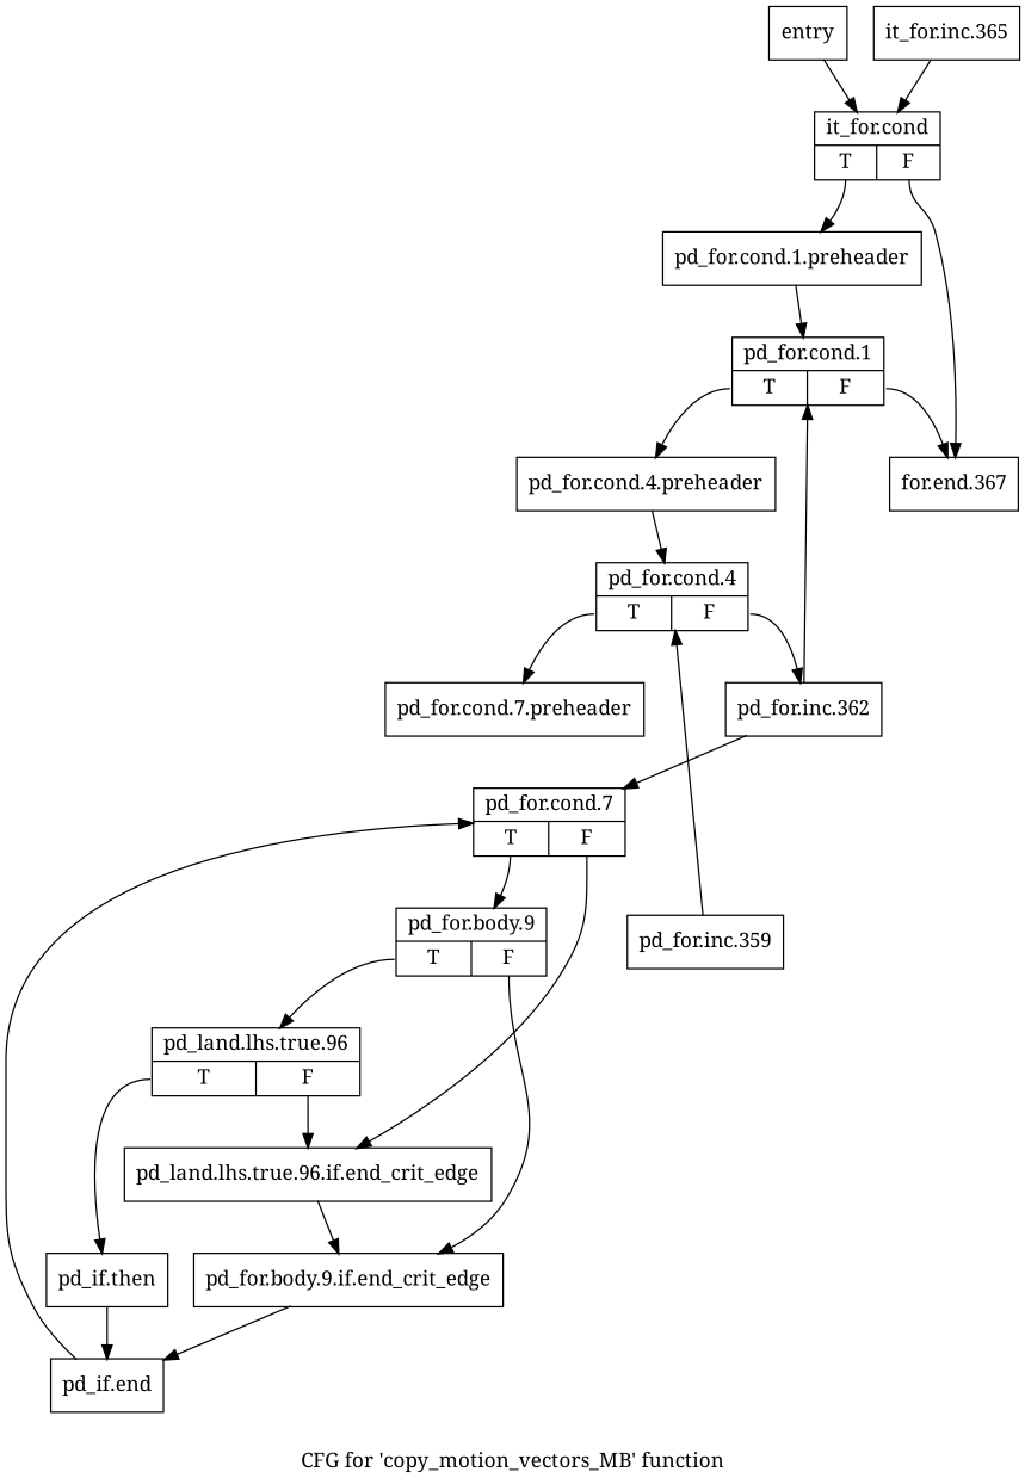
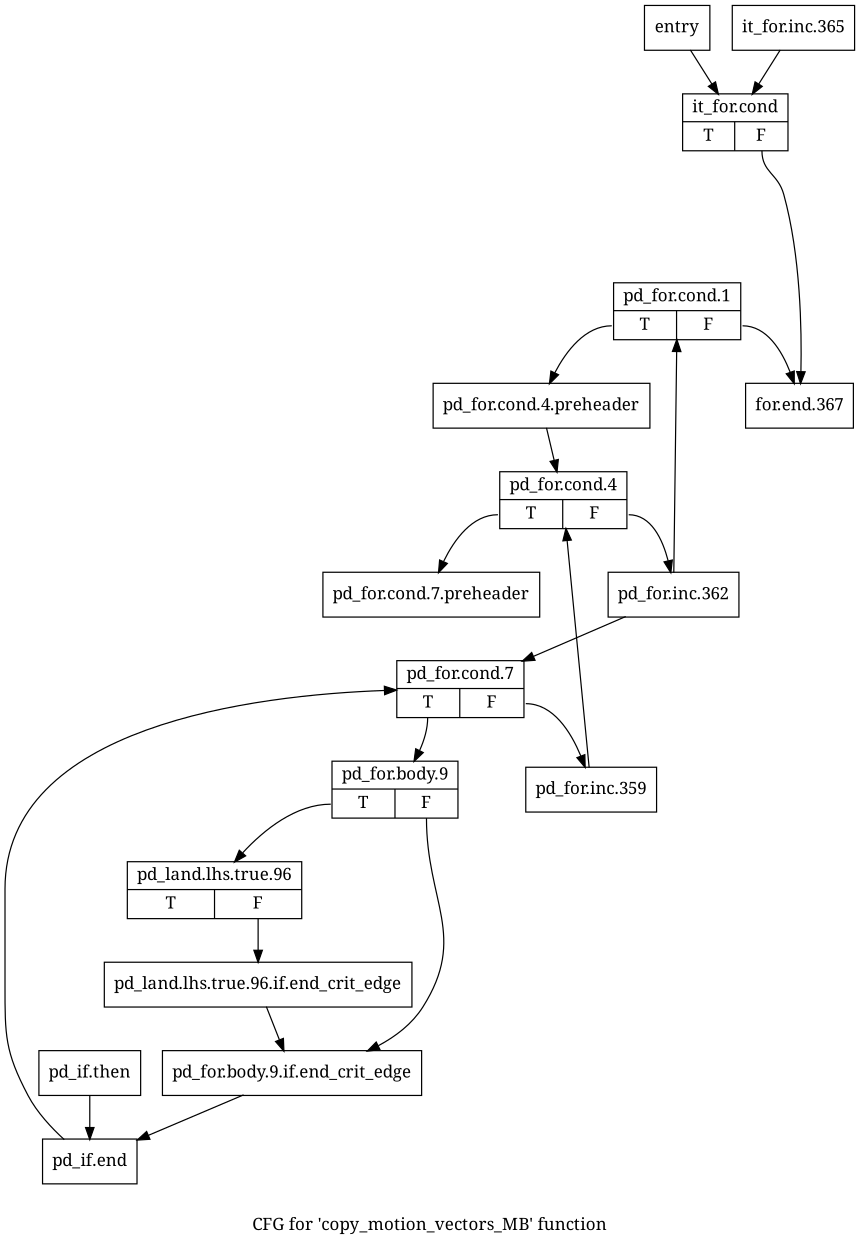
  digraph {
    fontname="Noto Serif"
    label="CFG for 'copy_motion_vectors_MB' function"
    node [fontname="Noto Serif" shape=record]
    edge [fontname="Noto Serif"]
    n1 [label="{entry}"]
    n2 [label="{it_for.cond|{<s0>T|<s1>F}}"]
-   n3 [label="{pd_for.cond.1.preheader}"]
    n4 [label="{for.end.367}"]
    n5 [label="{pd_for.cond.1|{<s0>T|<s1>F}}"]
    n6 [label="{pd_for.cond.4.preheader}"]
    n7 [label="{pd_for.cond.4|{<s0>T|<s1>F}}"]
    n8 [label="{it_for.inc.365}"]
    n9 [label="{pd_for.cond.7.preheader}"]
    n10 [label="{pd_for.inc.362}"]
    n11 [label="{pd_for.cond.7|{<s0>T|<s1>F}}"]
    n12 [label="{pd_for.body.9|{<s0>T|<s1>F}}"]
    n13 [label="{pd_for.inc.359}"]
    n14 [label="{pd_land.lhs.true.96|{<s0>T|<s1>F}}"]
    n15 [label="{pd_for.body.9.if.end_crit_edge}"]
    n16 [label="{pd_if.then}"]
    n17 [label="{pd_land.lhs.true.96.if.end_crit_edge}"]
    n18 [label="{pd_if.end}"]
    n1 -> n2
-   n2 -> n3 [tailport=s0]
    n2 -> n4 [tailport=s1]
-   n3 -> n5
    n5 -> n4 [tailport=s1]
    n5 -> n6 [tailport=s0]
    n6 -> n7
    n7 -> n9 [tailport=s0]
    n7 -> n10 [tailport=s1]
    n8 -> n2
    n10 -> n5
    n10 -> n11
    n11 -> n12 [tailport=s0]
-   n11 -> n17 [tailport=s1]
+   n11 -> n13 [tailport=s1]
    n12 -> n14 [tailport=s0]
    n12 -> n15 [tailport=s1]
    n13 -> n7
-   n14 -> n16 [tailport=s0]
    n14 -> n17 [tailport=s1]
    n15 -> n18
    n16 -> n18
    n17 -> n15
    n18 -> n11
  }
